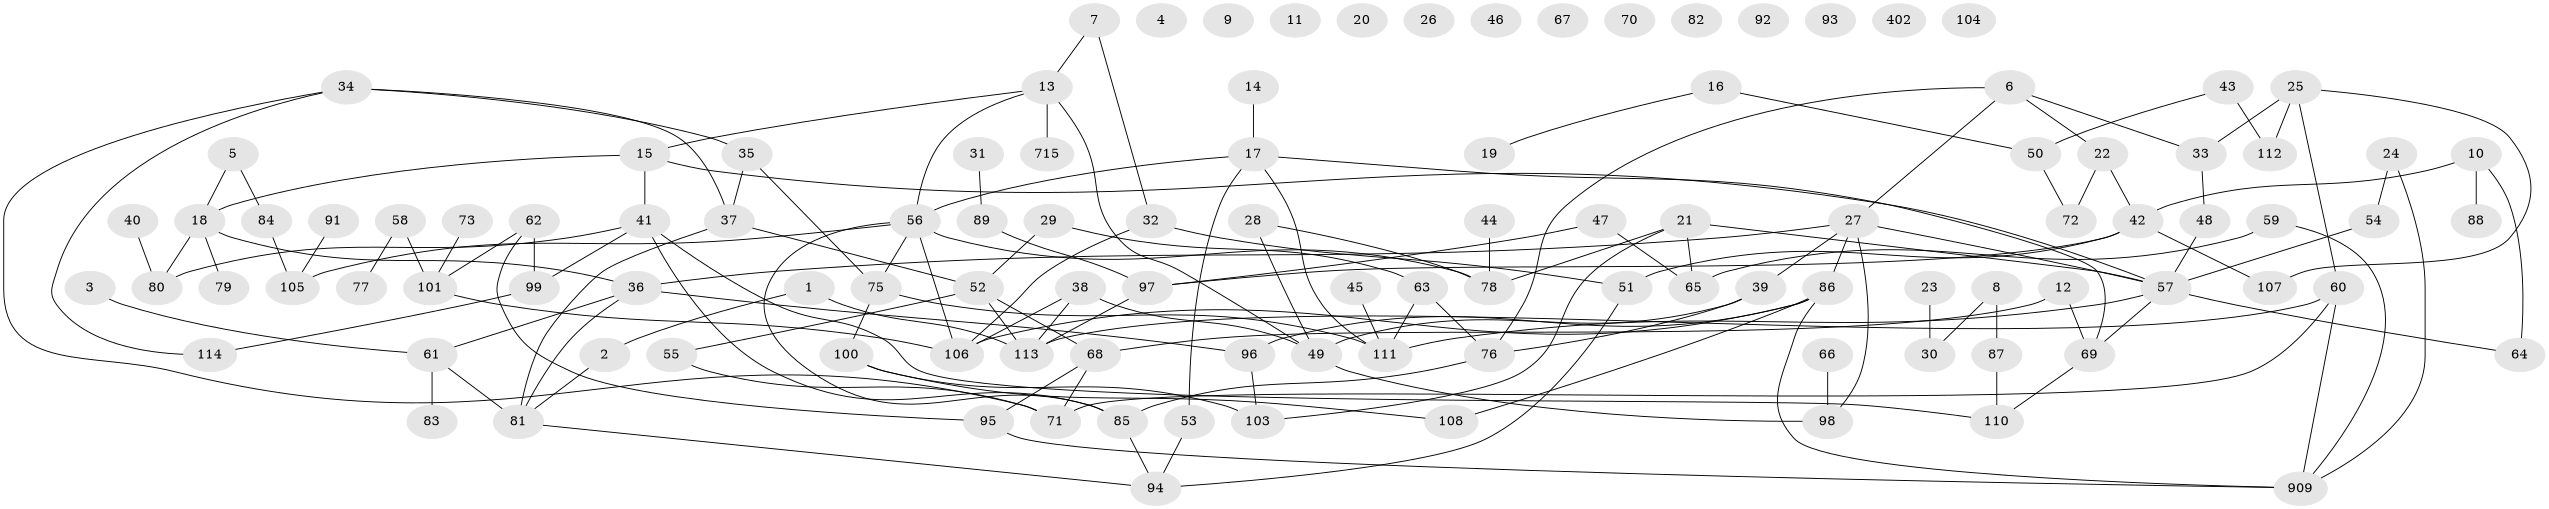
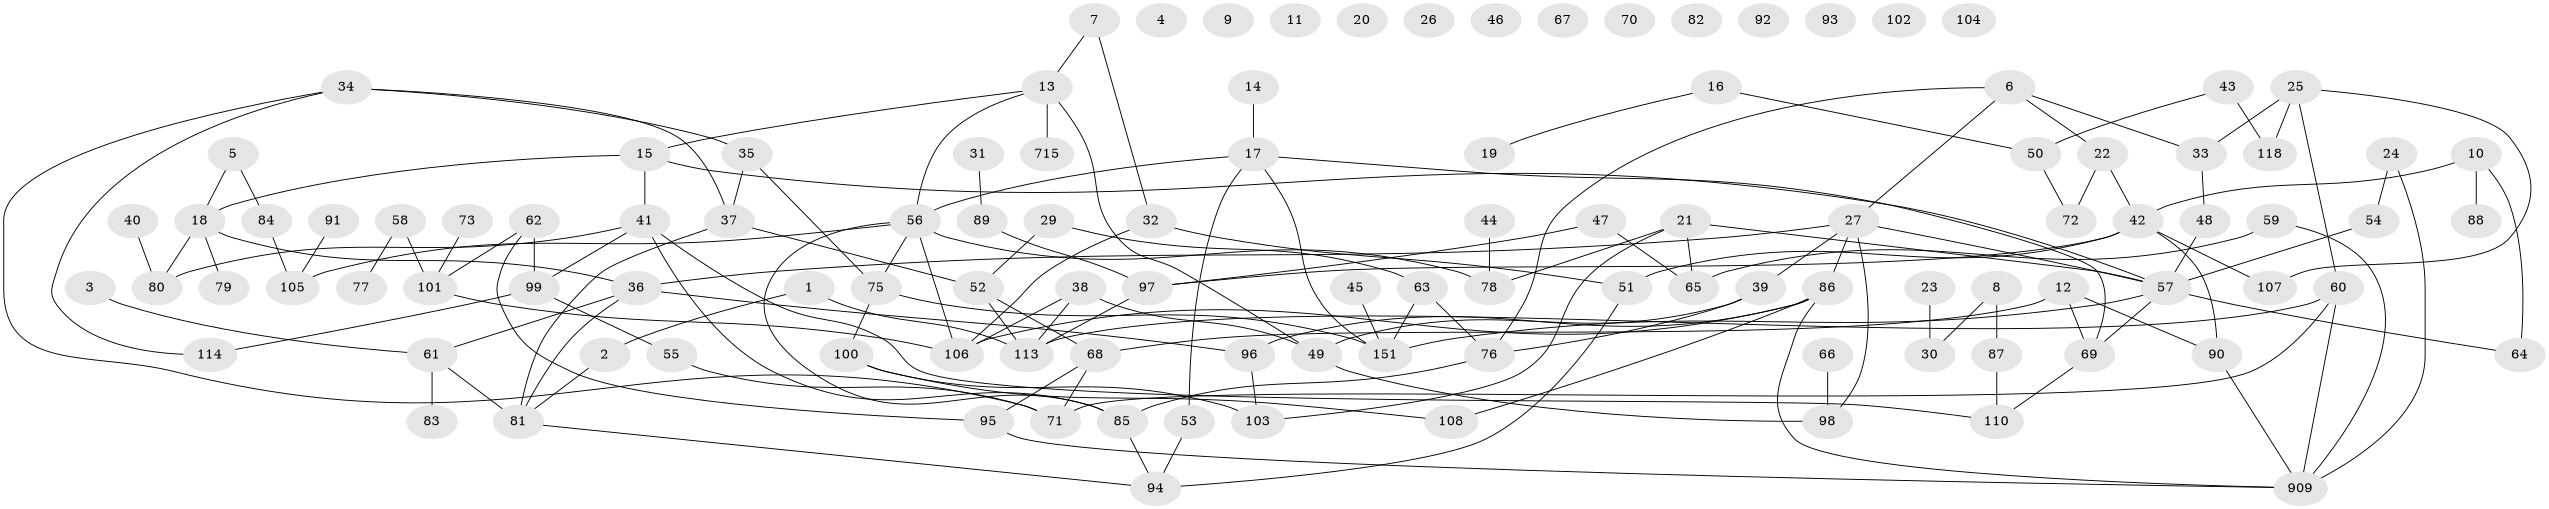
  graph {
    node [color=gray90 style=filled]
    1
    2
    113
    81
    94
    3
    61
    83
    4
    5
    18
    84
    36
    79
    80
    105
    6
    22
    27
    33
    76
    42
    72
    57
    39
    86
    98
    48
    85
    7
    13
    32
    15
    49
    56
    n36 [label=715]
    51
    106
    8
    30
    87
    110
    9
    10
    64
    88
+   90
    107
    97
    11
    12
    68
    69
    71
    95
    n56 [label=909]
    41
    78
    75
    14
    17
    53
-   111
+   111 [label=151]
    99
    16
    19
    50
    96
    20
    21
    65
    103
    23
    24
    54
    25
    60
-   112
+   112 [label=118]
    26
    108
-   28
    29
    52
    63
    55
    31
    89
    34
    35
    37
    114
    100
    38
    40
    43
    44
    45
    46
    47
    58
    77
    101
    59
    62
    66
    67
    70
    73
    82
    91
    92
    93
-   102 [label=402]
+   102
    104
    1 -- 2
    1 -- 113
    2 -- 81
    81 -- 94
    3 -- 61
    61 -- 81
    61 -- 83
    5 -- 18
    5 -- 84
    18 -- 36
    18 -- 79
    18 -- 80
    84 -- 105
    36 -- 81
    36 -- 61
    36 -- 96
    6 -- 22
    6 -- 27
    6 -- 33
    6 -- 76
    22 -- 42
    22 -- 72
    27 -- 36
    27 -- 57
    27 -- 39
    27 -- 86
    27 -- 98
    33 -- 48
    76 -- 85
    42 -- 51
+   42 -- 90
    42 -- 107
    42 -- 97
    57 -- 64
    57 -- 69
    57 -- 111
    39 -- 76
    39 -- 49
    86 -- 106
    86 -- n56
    86 -- 96
    86 -- 108
    48 -- 57
    85 -- 94
    7 -- 13
    7 -- 32
    13 -- 15
    13 -- 49
    13 -- 56
    13 -- n36
    32 -- 51
    32 -- 106
    15 -- 18
    15 -- 57
    15 -- 41
    49 -- 98
    56 -- 105
    56 -- 85
    56 -- 106
    56 -- 78
    56 -- 75
    51 -- 94
    8 -- 30
    8 -- 87
    87 -- 110
    10 -- 42
    10 -- 64
    10 -- 88
+   90 -- n56
    97 -- 113
+   12 -- 90
    12 -- 68
    12 -- 69
    68 -- 71
    68 -- 95
    69 -- 110
    95 -- n56
    41 -- 80
    41 -- 85
    41 -- 110
    41 -- 99
    75 -- 111
    75 -- 100
    14 -- 17
    17 -- 56
    17 -- 69
    17 -- 53
    17 -- 111
    53 -- 94
    99 -- 114
    16 -- 19
    16 -- 50
    50 -- 72
    96 -- 103
    21 -- 57
    21 -- 78
    21 -- 65
    21 -- 103
    23 -- 30
    24 -- n56
    24 -- 54
    54 -- 57
    25 -- 33
    25 -- 107
    25 -- 60
    25 -- 112
    60 -- 113
    60 -- 71
    60 -- n56
-   28 -- 49
-   28 -- 78
    29 -- 52
    29 -- 63
    52 -- 113
    52 -- 68
-   52 -- 55
+   99 -- 55
    63 -- 76
    63 -- 111
    55 -- 71
    31 -- 89
    89 -- 97
    34 -- 71
    34 -- 35
    34 -- 37
    34 -- 114
    35 -- 75
    35 -- 37
    37 -- 81
    37 -- 52
    100 -- 103
    100 -- 108
    38 -- 113
    38 -- 49
    38 -- 106
    40 -- 80
    43 -- 50
    43 -- 112
    44 -- 78
    45 -- 111
    47 -- 97
    47 -- 65
    58 -- 77
    58 -- 101
    101 -- 106
    59 -- n56
    59 -- 65
    62 -- 95
    62 -- 99
    62 -- 101
    66 -- 98
    73 -- 101
    91 -- 105
  }
